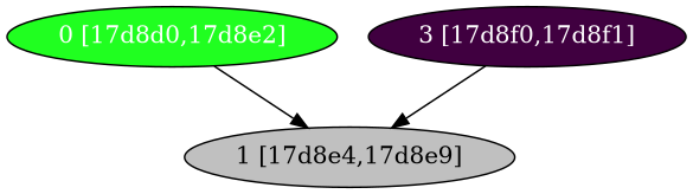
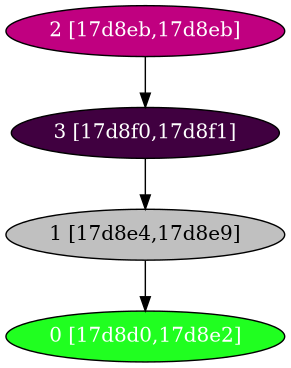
  digraph {
    node [fontcolor="#ffffff" shape=oval style=filled]
    n1 [fillcolor="#20FF20" label="0 [17d8d0,17d8e2]"]
    n2 [fillcolor="#C0C0C0" fontcolor="#000000" label="1 [17d8e4,17d8e9]"]
+   n3 [fillcolor="#C00080" label="2 [17d8eb,17d8eb]"]
    n4 [fillcolor="#400040" label="3 [17d8f0,17d8f1]"]
-   n1 -> n2
+   n2 -> n1
+   n3 -> n4
    n4 -> n2
  }
